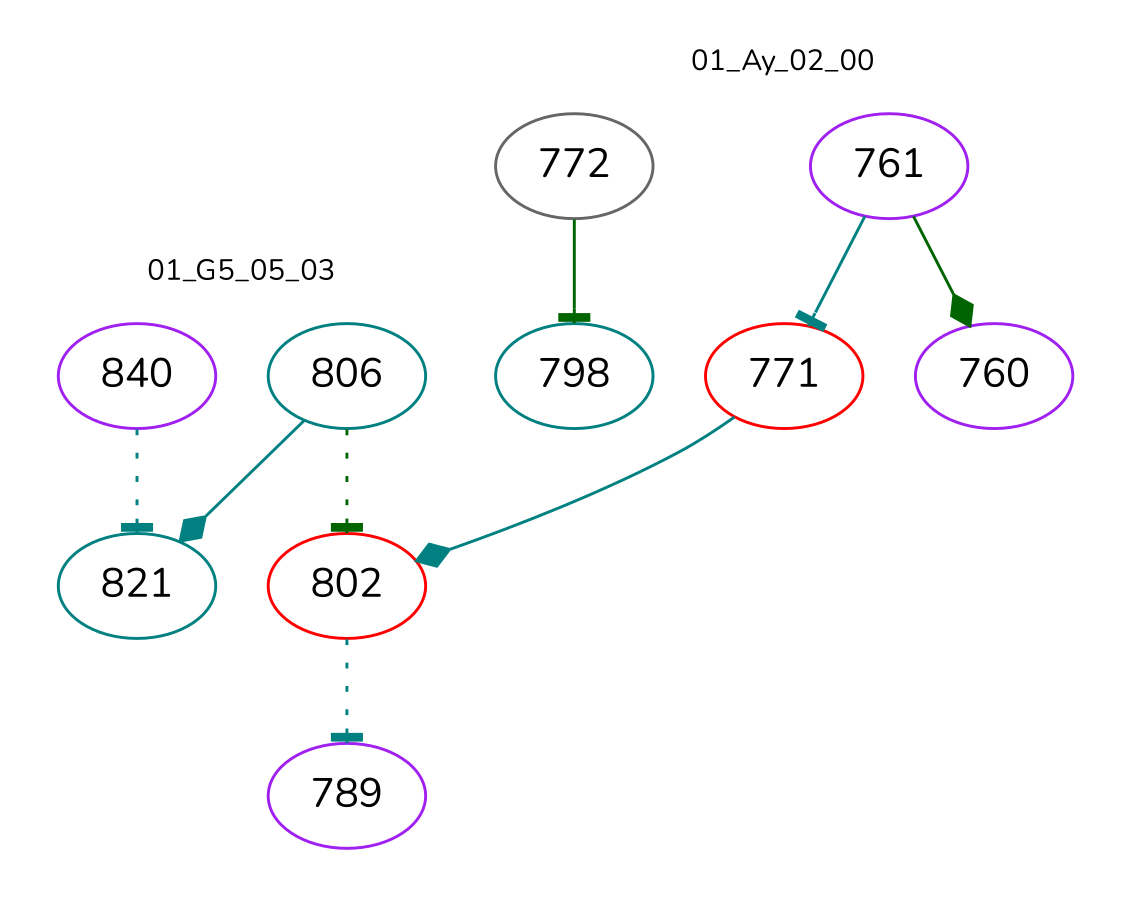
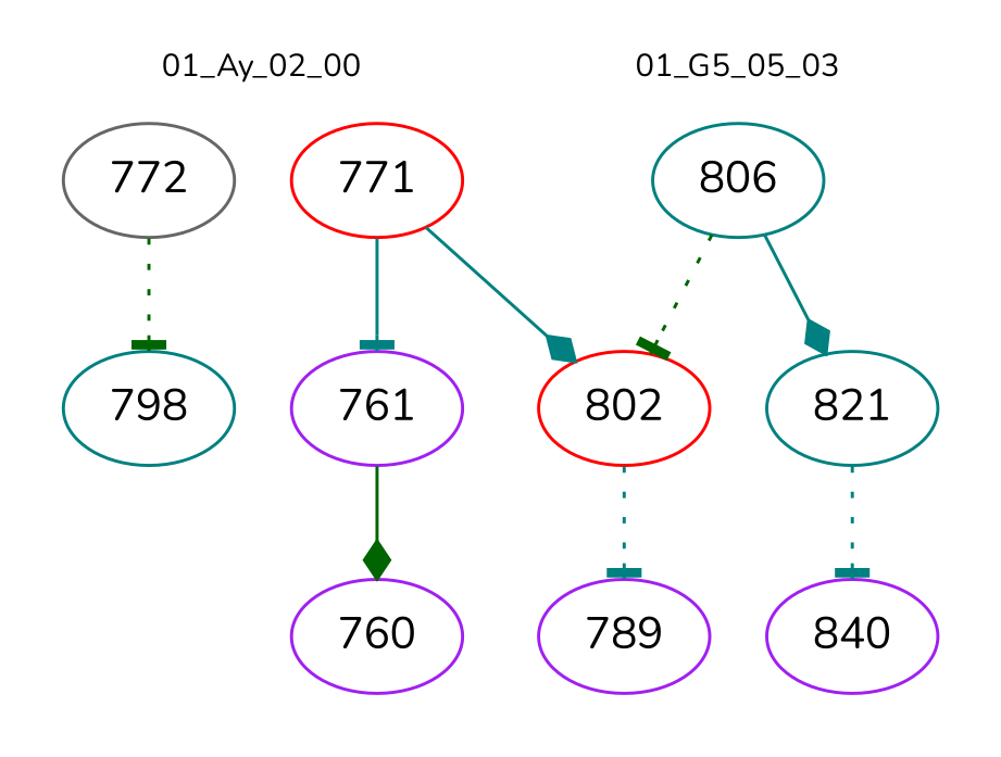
  digraph {
    fontname=Nunito
    node [color=purple fontname=Nunito]
    edge [arrowhead=tee color=teal fontname=Nunito style=solid]
    n1 [color=red label=771]
    n2 [label=761]
    n3 [color=gray40 label=772]
    n4 [label=760]
    n5 [color=teal label=798]
    n6 [color=teal label=806]
    n7 [color=red label=802]
    n8 [color=teal label=821]
    n9 [label=789]
    n10 [label=840]
    subgraph cluster_1 {
      color=white
      fontsize=10
      label="01_Ay_02_00"
      n1
      n2
      n3
      n4
      n5
    }
    subgraph cluster_2 {
      color=white
      fontsize=10
      label="01_G5_05_03"
      n6
      n7
      n8
      n9
      n10
    }
-   n2 -> n1
+   n1 -> n2
    n1 -> n7 [arrowhead=diamond]
    n2 -> n4 [arrowhead=diamond color=darkgreen]
-   n3 -> n5 [color=darkgreen]
+   n3 -> n5 [color=darkgreen style=dotted]
    n6 -> n7 [color=darkgreen style=dotted]
    n6 -> n8 [arrowhead=diamond]
    n7 -> n9 [style=dotted]
-   n10 -> n8 [style=dotted]
+   n8 -> n10 [style=dotted]
  }
